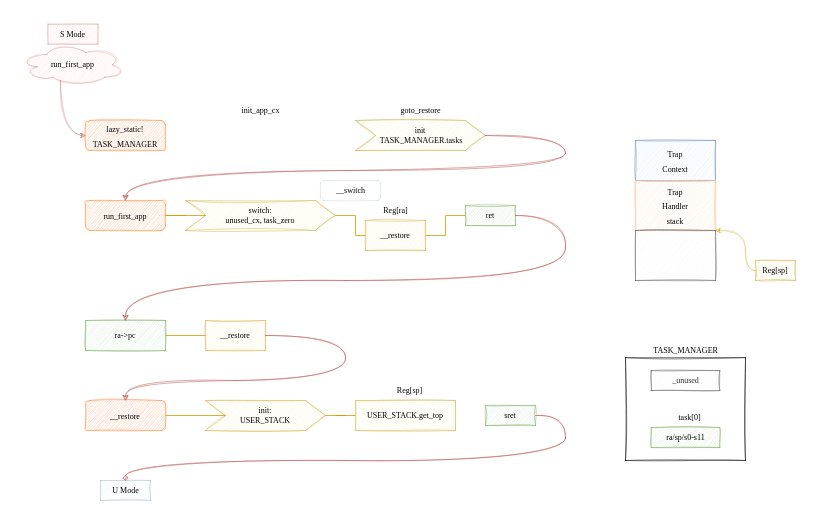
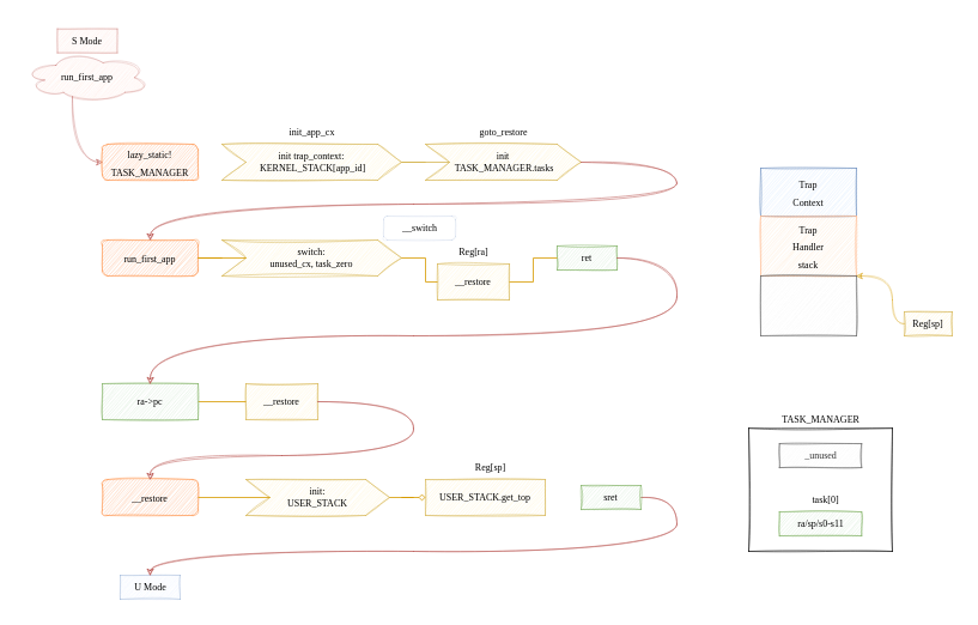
  <mxCell id="0" />
  <mxCell id="1" parent="0" />
  <mxCell id="2" value="" style="group" vertex="1" connectable="0" parent="1"><mxGeometry x="625" y="340" width="120" height="120" as="geometry" /></mxCell>
  <mxCell id="3" value="" style="rounded=0;whiteSpace=wrap;html=1;sketch=1;strokeWidth=0.5;fontFamily=Hack Nerd Font;fontSize=8;" vertex="1" parent="2"><mxGeometry y="17.143" width="120" height="102.857" as="geometry" /></mxCell>
  <mxCell id="4" value="TASK_MANAGER" style="text;html=1;align=center;verticalAlign=middle;resizable=0;points=[];autosize=1;strokeColor=none;fillColor=none;fontSize=8;fontFamily=Hack Nerd Font;" vertex="1" parent="2"><mxGeometry x="20" width="80" height="20" as="geometry" /></mxCell>
  <mxCell id="5" value="_unused" style="rounded=0;whiteSpace=wrap;html=1;sketch=1;strokeColor=#666666;strokeWidth=0.5;fontFamily=Hack Nerd Font;fontSize=8;fillColor=#f5f5f5;fontColor=#333333;" vertex="1" parent="2"><mxGeometry x="25.714" y="30.07" width="68.571" height="20" as="geometry" /></mxCell>
  <mxCell id="6" value="" style="group" vertex="1" connectable="0" parent="2"><mxGeometry x="25.714" y="67.07" width="68.571" height="40" as="geometry" /></mxCell>
  <mxCell id="7" value="ra/sp/s0-s11" style="rounded=0;whiteSpace=wrap;html=1;sketch=1;strokeColor=#82b366;strokeWidth=0.5;fontFamily=Hack Nerd Font;fontSize=8;fillColor=#d5e8d4;" vertex="1" parent="6"><mxGeometry y="20" width="68.571" height="20" as="geometry" /></mxCell>
  <mxCell id="8" value="task[0]" style="text;html=1;align=center;verticalAlign=middle;resizable=0;points=[];autosize=1;strokeColor=none;fillColor=none;fontSize=8;fontFamily=Hack Nerd Font;" vertex="1" parent="6"><mxGeometry x="8.571" width="60" height="20" as="geometry" /></mxCell>
  <mxCell id="9" value="" style="group" vertex="1" connectable="0" parent="1"><mxGeometry x="635" y="140" width="160" height="140" as="geometry" /></mxCell>
  <mxCell id="10" value="&lt;font style=&quot;font-size: 8px;&quot; face=&quot;Hack Nerd Font&quot;&gt;Trap&lt;br&gt;Context&lt;br&gt;&lt;/font&gt;" style="rounded=0;whiteSpace=wrap;html=1;align=center;fillColor=#dae8fc;strokeColor=#6c8ebf;sketch=1;strokeWidth=0.5;" vertex="1" parent="9"><mxGeometry width="80" height="40" as="geometry" /></mxCell>
  <mxCell id="11" value="&lt;font style=&quot;font-size: 8px;&quot; face=&quot;Hack Nerd Font&quot;&gt;Trap&lt;br&gt;Handler&lt;br&gt;stack&lt;br&gt;&lt;/font&gt;" style="rounded=0;whiteSpace=wrap;html=1;align=center;fillColor=#ffe6cc;strokeColor=#FFBA91;sketch=1;strokeWidth=0.5;" vertex="1" parent="9"><mxGeometry y="40" width="80" height="50" as="geometry" /></mxCell>
  <mxCell id="12" style="edgeStyle=orthogonalEdgeStyle;sketch=1;orthogonalLoop=1;jettySize=auto;html=1;exitX=0;exitY=0.5;exitDx=0;exitDy=0;entryX=1;entryY=1;entryDx=0;entryDy=0;strokeWidth=0.3;fontFamily=Hack Nerd Font;fontSize=8;endArrow=classic;endFill=1;endSize=4;curved=1;fillColor=#ffe6cc;strokeColor=#d79b00;" edge="1" parent="9" source="13" target="11"><mxGeometry relative="1" as="geometry"><Array as="points"><mxPoint x="110" y="130" /><mxPoint x="110" y="90" /></Array></mxGeometry></mxCell>
  <mxCell id="13" value="Reg[sp]" style="rounded=0;whiteSpace=wrap;html=1;sketch=1;strokeColor=#d6b656;strokeWidth=0.5;fontFamily=Hack Nerd Font;fontSize=8;fillColor=#fff2cc;" vertex="1" parent="9"><mxGeometry x="120" y="120" width="40" height="20" as="geometry" /></mxCell>
  <mxCell id="14" value="&lt;font style=&quot;font-size: 8px;&quot; face=&quot;Hack Nerd Font&quot;&gt;&lt;br&gt;&lt;/font&gt;" style="rounded=0;whiteSpace=wrap;html=1;align=center;fillColor=#f5f5f5;strokeColor=#666666;sketch=1;strokeWidth=0.5;fontColor=#333333;" vertex="1" parent="9"><mxGeometry y="90" width="80" height="50" as="geometry" /></mxCell>
  <mxCell id="15" value="" style="group" vertex="1" connectable="0" parent="1"><mxGeometry x="20" y="20" width="545" height="480" as="geometry" /></mxCell>
  <mxCell id="16" style="edgeStyle=orthogonalEdgeStyle;curved=1;sketch=1;orthogonalLoop=1;jettySize=auto;html=1;entryX=0;entryY=0.5;entryDx=0;entryDy=0;strokeWidth=0.3;fontFamily=Hack Nerd Font;fontSize=8;endArrow=classic;endFill=1;endSize=4;fillColor=#f8cecc;strokeColor=#b85450;" edge="1" parent="15" target="18"><mxGeometry relative="1" as="geometry"><mxPoint x="40" y="60" as="sourcePoint" /><Array as="points"><mxPoint x="40" y="115" /></Array></mxGeometry></mxCell>
  <mxCell id="17" value="" style="group" vertex="1" connectable="0" parent="15"><mxGeometry x="65" y="80" width="400" height="400" as="geometry" /></mxCell>
  <mxCell id="18" value="&lt;font style=&quot;font-size: 8px;&quot; face=&quot;Hack Nerd Font&quot;&gt;lazy_static!&lt;br&gt;TASK_MANAGER&lt;br&gt;&lt;/font&gt;" style="rounded=1;whiteSpace=wrap;html=1;align=center;fillColor=#FFBA91;strokeColor=#FF9854;sketch=1;strokeWidth=0.5;" vertex="1" parent="17"><mxGeometry y="20" width="80" height="30" as="geometry" /></mxCell>
  <mxCell id="19" value="" style="group" vertex="1" connectable="0" parent="17"><mxGeometry x="100" width="150" height="50" as="geometry" /></mxCell>
+ <mxCell id="20" value="init trap_context:&lt;br&gt;&amp;nbsp;KERNEL_STACK[app_id]" style="shape=step;perimeter=stepPerimeter;whiteSpace=wrap;html=1;fixedSize=1;rounded=0;sketch=1;strokeWidth=0.5;fontFamily=Hack Nerd Font;fontSize=8;fillColor=#fff2cc;strokeColor=#d6b656;" vertex="1" parent="19"><mxGeometry y="20" width="150" height="30" as="geometry" /></mxCell>
  <mxCell id="21" value="init_app_cx" style="text;html=1;align=center;verticalAlign=middle;resizable=0;points=[];autosize=1;strokeColor=none;fillColor=none;fontSize=8;fontFamily=Hack Nerd Font;" vertex="1" parent="19"><mxGeometry x="35" width="80" height="20" as="geometry" /></mxCell>
  <mxCell id="22" value="" style="group" vertex="1" connectable="0" parent="17"><mxGeometry x="270" width="130" height="50" as="geometry" /></mxCell>
  <mxCell id="23" value="init&lt;br&gt;&amp;nbsp;TASK_MANAGER.tasks" style="shape=step;perimeter=stepPerimeter;whiteSpace=wrap;html=1;fixedSize=1;rounded=0;sketch=1;strokeWidth=0.5;fontFamily=Hack Nerd Font;fontSize=8;fillColor=#fff2cc;strokeColor=#d6b656;" vertex="1" parent="22"><mxGeometry y="20" width="130" height="30" as="geometry" /></mxCell>
  <mxCell id="24" value="goto_restore" style="text;html=1;align=center;verticalAlign=middle;resizable=0;points=[];autosize=1;strokeColor=none;fillColor=none;fontSize=8;fontFamily=Hack Nerd Font;" vertex="1" parent="22"><mxGeometry x="25" width="80" height="20" as="geometry" /></mxCell>
+ <mxCell id="25" style="edgeStyle=orthogonalEdgeStyle;sketch=0;orthogonalLoop=1;jettySize=auto;html=1;entryX=0;entryY=0.5;entryDx=0;entryDy=0;strokeWidth=0.8;fontFamily=Hack Nerd Font;fontSize=8;endArrow=none;endFill=0;endSize=4;fillColor=#fff2cc;strokeColor=#d6b656;rounded=0;" edge="1" parent="17" source="20" target="23"><mxGeometry relative="1" as="geometry" /></mxCell>
  <mxCell id="26" value="&lt;span style=&quot;&quot;&gt;U Mode&lt;/span&gt;" style="text;html=1;align=center;verticalAlign=middle;resizable=0;points=[];autosize=1;strokeColor=#6c8ebf;fillColor=#dae8fc;fontSize=8;fontFamily=Hack Nerd Font;strokeWidth=0.2;sketch=1;" vertex="1" parent="17"><mxGeometry x="15" y="380" width="50" height="20" as="geometry" /></mxCell>
  <mxCell id="27" value="" style="edgeStyle=orthogonalEdgeStyle;orthogonalLoop=1;jettySize=auto;html=1;fontFamily=Hack Nerd Font;fontSize=8;endSize=3;sketch=1;strokeWidth=0.3;fillColor=#ffe6cc;strokeColor=none;entryX=0;entryY=0.5;entryDx=0;entryDy=0;curved=1;endArrow=none;endFill=0;" edge="1" parent="17" source="18" target="26"><mxGeometry relative="1" as="geometry"><mxPoint x="120" y="2510" as="sourcePoint" /><mxPoint x="370" y="2495" as="targetPoint" /><Array as="points" /></mxGeometry></mxCell>
  <mxCell id="28" value="" style="group" vertex="1" connectable="0" parent="15"><mxGeometry x="65" y="160" width="430" height="110" as="geometry" /></mxCell>
  <mxCell id="29" value="" style="group" vertex="1" connectable="0" parent="28"><mxGeometry x="100" width="330" height="110" as="geometry" /></mxCell>
  <mxCell id="30" value="" style="group" vertex="1" connectable="0" parent="29"><mxGeometry width="195" height="50" as="geometry" /></mxCell>
  <mxCell id="31" value="switch:&lt;br&gt;unused_cx, task_zero" style="shape=step;perimeter=stepPerimeter;whiteSpace=wrap;html=1;fixedSize=1;rounded=0;sketch=1;strokeWidth=0.5;fontFamily=Hack Nerd Font;fontSize=8;fillColor=#fff2cc;strokeColor=#d6b656;" vertex="1" parent="30"><mxGeometry y="20" width="150" height="30" as="geometry" /></mxCell>
  <mxCell id="32" value="__switch" style="text;html=1;align=center;verticalAlign=middle;resizable=0;points=[];autosize=1;strokeColor=#6c8ebf;fillColor=#A4C4FC;fontSize=8;fontFamily=Hack Nerd Font;sketch=1;strokeWidth=0.1;rounded=1;" vertex="1" parent="30"><mxGeometry x="135" width="60" height="20" as="geometry" /></mxCell>
  <mxCell id="33" value="" style="group" vertex="1" connectable="0" parent="29"><mxGeometry x="180" y="20" width="60" height="50" as="geometry" /></mxCell>
  <mxCell id="34" value="__restore" style="rounded=0;whiteSpace=wrap;html=1;sketch=1;strokeColor=#d6b656;strokeWidth=0.5;fontFamily=Hack Nerd Font;fontSize=8;fillColor=#fff2cc;" vertex="1" parent="33"><mxGeometry y="20" width="60" height="30" as="geometry" /></mxCell>
  <mxCell id="35" value="&lt;span style=&quot;&quot;&gt;Reg[ra]&lt;/span&gt;" style="text;html=1;align=center;verticalAlign=middle;resizable=0;points=[];autosize=1;strokeColor=none;fillColor=none;fontSize=8;fontFamily=Hack Nerd Font;" vertex="1" parent="33"><mxGeometry width="60" height="20" as="geometry" /></mxCell>
  <mxCell id="36" value="ret" style="rounded=0;whiteSpace=wrap;html=1;sketch=1;strokeColor=#82b366;strokeWidth=0.5;fontFamily=Hack Nerd Font;fontSize=8;fillColor=#d5e8d4;" vertex="1" parent="29"><mxGeometry x="280" y="25" width="50" height="20" as="geometry" /></mxCell>
  <mxCell id="37" style="edgeStyle=orthogonalEdgeStyle;sketch=0;orthogonalLoop=1;jettySize=auto;html=1;entryX=0;entryY=0.5;entryDx=0;entryDy=0;strokeColor=#d79b00;strokeWidth=0.8;fontFamily=Hack Nerd Font;fontSize=8;endArrow=none;endFill=0;endSize=4;rounded=0;fillColor=#ffe6cc;" edge="1" parent="29" source="31" target="34"><mxGeometry relative="1" as="geometry" /></mxCell>
  <mxCell id="38" style="edgeStyle=orthogonalEdgeStyle;rounded=0;sketch=0;orthogonalLoop=1;jettySize=auto;html=1;entryX=0;entryY=0.5;entryDx=0;entryDy=0;strokeColor=#d79b00;strokeWidth=0.8;fontFamily=Hack Nerd Font;fontSize=8;endArrow=none;endFill=0;endSize=4;fillColor=#ffe6cc;" edge="1" parent="29" source="34" target="36"><mxGeometry relative="1" as="geometry" /></mxCell>
  <mxCell id="39" value="" style="group" vertex="1" connectable="0" parent="28"><mxGeometry y="20" width="80" height="30" as="geometry" /></mxCell>
  <mxCell id="40" value="&lt;font style=&quot;font-size: 8px;&quot; face=&quot;Hack Nerd Font&quot;&gt;run_first_app&lt;/font&gt;" style="rounded=1;whiteSpace=wrap;html=1;align=center;fillColor=#FFBA91;strokeColor=#FF9854;sketch=1;strokeWidth=0.5;" vertex="1" parent="39"><mxGeometry width="80" height="30" as="geometry" /></mxCell>
  <mxCell id="41" style="edgeStyle=orthogonalEdgeStyle;sketch=0;orthogonalLoop=1;jettySize=auto;html=1;entryX=0;entryY=0.5;entryDx=0;entryDy=0;strokeWidth=0.8;fontFamily=Hack Nerd Font;fontSize=8;endArrow=none;endFill=0;endSize=4;fillColor=#ffe6cc;strokeColor=#d79b00;rounded=0;exitX=1;exitY=0.5;exitDx=0;exitDy=0;" edge="1" parent="28" source="40" target="31"><mxGeometry relative="1" as="geometry"><mxPoint x="160" y="2575" as="sourcePoint" /></mxGeometry></mxCell>
  <mxCell id="42" style="edgeStyle=orthogonalEdgeStyle;sketch=1;orthogonalLoop=1;jettySize=auto;html=1;entryX=0.5;entryY=0;entryDx=0;entryDy=0;strokeWidth=0.5;fontFamily=Hack Nerd Font;fontSize=8;endArrow=classic;endFill=1;endSize=4;curved=1;exitX=1;exitY=0.5;exitDx=0;exitDy=0;fillColor=#f8cecc;strokeColor=#b85450;" edge="1" parent="15" source="23" target="40"><mxGeometry relative="1" as="geometry"><Array as="points"><mxPoint x="545" y="115" /><mxPoint x="545" y="150" /><mxPoint x="105" y="150" /></Array></mxGeometry></mxCell>
  <mxCell id="43" value="" style="group" vertex="1" connectable="0" parent="15"><mxGeometry x="65" y="280" width="180" height="50" as="geometry" /></mxCell>
  <mxCell id="44" value="" style="group" vertex="1" connectable="0" parent="43"><mxGeometry x="120" width="60" height="50" as="geometry" /></mxCell>
  <mxCell id="45" value="__restore" style="rounded=0;whiteSpace=wrap;html=1;sketch=1;strokeColor=#d6b656;strokeWidth=0.5;fontFamily=Hack Nerd Font;fontSize=8;fillColor=#fff2cc;" vertex="1" parent="44"><mxGeometry y="20" width="60" height="30" as="geometry" /></mxCell>
  <mxCell id="46" style="edgeStyle=orthogonalEdgeStyle;sketch=0;orthogonalLoop=1;jettySize=auto;html=1;strokeColor=#d79b00;strokeWidth=0.8;fontFamily=Hack Nerd Font;fontSize=8;endArrow=none;endFill=0;endSize=4;rounded=0;fillColor=#ffe6cc;" edge="1" parent="43" source="47" target="45"><mxGeometry relative="1" as="geometry" /></mxCell>
  <mxCell id="47" value="ra-&amp;gt;pc" style="rounded=0;whiteSpace=wrap;html=1;sketch=1;strokeColor=#82b366;strokeWidth=0.5;fontFamily=Hack Nerd Font;fontSize=8;fillColor=#d5e8d4;" vertex="1" parent="43"><mxGeometry y="20" width="80" height="30" as="geometry" /></mxCell>
  <mxCell id="48" style="edgeStyle=orthogonalEdgeStyle;sketch=1;orthogonalLoop=1;jettySize=auto;html=1;entryX=0.5;entryY=0;entryDx=0;entryDy=0;strokeColor=#b85450;strokeWidth=0.5;fontFamily=Hack Nerd Font;fontSize=8;endArrow=classic;endFill=1;endSize=4;curved=1;fillColor=#f8cecc;" edge="1" parent="15" source="36" target="47"><mxGeometry relative="1" as="geometry"><Array as="points"><mxPoint x="545" y="195" /><mxPoint x="545" y="260" /></Array></mxGeometry></mxCell>
  <mxCell id="49" value="" style="group" vertex="1" connectable="0" parent="15"><mxGeometry x="65" y="380" width="80" height="30" as="geometry" /></mxCell>
  <mxCell id="50" value="&lt;font face=&quot;Hack Nerd Font&quot;&gt;&lt;span style=&quot;font-size: 8px;&quot;&gt;__restore&lt;/span&gt;&lt;/font&gt;" style="rounded=1;whiteSpace=wrap;html=1;align=center;fillColor=#FFBA91;strokeColor=#FF9854;sketch=1;strokeWidth=0.5;" vertex="1" parent="49"><mxGeometry width="80" height="30" as="geometry" /></mxCell>
  <mxCell id="51" style="edgeStyle=orthogonalEdgeStyle;sketch=1;orthogonalLoop=1;jettySize=auto;html=1;entryX=0.5;entryY=0;entryDx=0;entryDy=0;strokeColor=#b85450;strokeWidth=0.5;fontFamily=Hack Nerd Font;fontSize=8;endArrow=classic;endFill=1;endSize=4;fillColor=#f8cecc;curved=1;" edge="1" parent="15" source="45" target="50"><mxGeometry relative="1" as="geometry"><Array as="points"><mxPoint x="325" y="315" /><mxPoint x="325" y="360" /><mxPoint x="105" y="360" /></Array></mxGeometry></mxCell>
  <mxCell id="52" value="init:&lt;br&gt;USER_STACK" style="shape=step;perimeter=stepPerimeter;whiteSpace=wrap;html=1;fixedSize=1;rounded=0;sketch=1;strokeWidth=0.5;fontFamily=Hack Nerd Font;fontSize=8;fillColor=#fff2cc;strokeColor=#d6b656;" vertex="1" parent="15"><mxGeometry x="185" y="380" width="120" height="30" as="geometry" /></mxCell>
  <mxCell id="53" style="edgeStyle=orthogonalEdgeStyle;sketch=0;orthogonalLoop=1;jettySize=auto;html=1;entryX=0;entryY=0.5;entryDx=0;entryDy=0;strokeColor=#d79b00;strokeWidth=0.8;fontFamily=Hack Nerd Font;fontSize=8;fontColor=#000000;endArrow=none;endFill=0;endSize=4;rounded=0;fillColor=#ffe6cc;" edge="1" parent="15" source="50" target="52"><mxGeometry relative="1" as="geometry" /></mxCell>
  <mxCell id="54" value="" style="group" vertex="1" connectable="0" parent="15"><mxGeometry x="335" y="360" width="100" height="50" as="geometry" /></mxCell>
  <mxCell id="55" value="USER_STACK.get_top" style="rounded=0;whiteSpace=wrap;html=1;sketch=1;strokeColor=#d6b656;strokeWidth=0.5;fontFamily=Hack Nerd Font;fontSize=8;fillColor=#fff2cc;" vertex="1" parent="54"><mxGeometry y="20" width="100" height="30" as="geometry" /></mxCell>
  <mxCell id="56" value="&lt;span style=&quot;&quot;&gt;Reg[sp]&lt;/span&gt;" style="text;html=1;align=center;verticalAlign=middle;resizable=0;points=[];autosize=1;strokeColor=none;fillColor=none;fontSize=8;fontFamily=Hack Nerd Font;" vertex="1" parent="54"><mxGeometry x="23.997" width="60" height="20" as="geometry" /></mxCell>
- <mxCell id="57" style="edgeStyle=orthogonalEdgeStyle;rounded=0;sketch=0;orthogonalLoop=1;jettySize=auto;html=1;strokeColor=#d79b00;strokeWidth=0.8;fontFamily=Hack Nerd Font;fontSize=8;fontColor=#000000;endArrow=none;endFill=0;endSize=4;fillColor=#ffe6cc;" edge="1" parent="15" source="52" target="55"><mxGeometry relative="1" as="geometry" /></mxCell>
- <mxCell id="58" style="edgeStyle=orthogonalEdgeStyle;sketch=1;orthogonalLoop=1;jettySize=auto;html=1;strokeColor=#b85450;strokeWidth=0.5;fontFamily=Hack Nerd Font;fontSize=8;fontColor=#000000;endArrow=diamond;endFill=1;endSize=4;fillColor=#f8cecc;curved=1;" edge="1" parent="15" source="59" target="26"><mxGeometry relative="1" as="geometry"><Array as="points"><mxPoint x="545" y="395" /><mxPoint x="545" y="440" /><mxPoint x="105" y="440" /></Array></mxGeometry></mxCell>
+ <mxCell id="57" style="edgeStyle=orthogonalEdgeStyle;rounded=0;sketch=0;orthogonalLoop=1;jettySize=auto;html=1;strokeColor=#d79b00;strokeWidth=0.8;fontFamily=Hack Nerd Font;fontSize=8;fontColor=#000000;endArrow=diamond;endFill=0;endSize=4;fillColor=#ffe6cc;" edge="1" parent="15" source="52" target="55"><mxGeometry relative="1" as="geometry" /></mxCell>
+ <mxCell id="58" style="edgeStyle=orthogonalEdgeStyle;sketch=1;orthogonalLoop=1;jettySize=auto;html=1;strokeColor=#b85450;strokeWidth=0.5;fontFamily=Hack Nerd Font;fontSize=8;fontColor=#000000;endArrow=classic;endFill=1;endSize=4;fillColor=#f8cecc;curved=1;" edge="1" parent="15" source="59" target="26"><mxGeometry relative="1" as="geometry"><Array as="points"><mxPoint x="545" y="395" /><mxPoint x="545" y="440" /><mxPoint x="105" y="440" /></Array></mxGeometry></mxCell>
  <mxCell id="59" value="sret" style="rounded=0;whiteSpace=wrap;html=1;sketch=1;strokeColor=#82b366;strokeWidth=0.5;fontFamily=Hack Nerd Font;fontSize=8;fillColor=#d5e8d4;" vertex="1" parent="15"><mxGeometry x="465" y="385" width="50" height="20" as="geometry" /></mxCell>
  <mxCell id="60" value="" style="group" vertex="1" connectable="0" parent="15"><mxGeometry width="105" height="65" as="geometry" /></mxCell>
  <mxCell id="61" value="S Mode" style="text;html=1;align=center;verticalAlign=middle;resizable=0;points=[];autosize=1;strokeColor=#b85450;fillColor=#f8cecc;fontSize=8;fontFamily=Hack Nerd Font;sketch=1;strokeWidth=0.2;" vertex="1" parent="60"><mxGeometry x="27.497" y="3.64" width="50" height="20" as="geometry" /></mxCell>
  <mxCell id="62" value="run_first_app" style="ellipse;shape=cloud;whiteSpace=wrap;html=1;rounded=1;sketch=1;strokeColor=#b85450;strokeWidth=0.2;fontFamily=Hack Nerd Font;fontSize=8;fillColor=#f8cecc;" vertex="1" parent="60"><mxGeometry y="23.636" width="105" height="41.364" as="geometry" /></mxCell>
